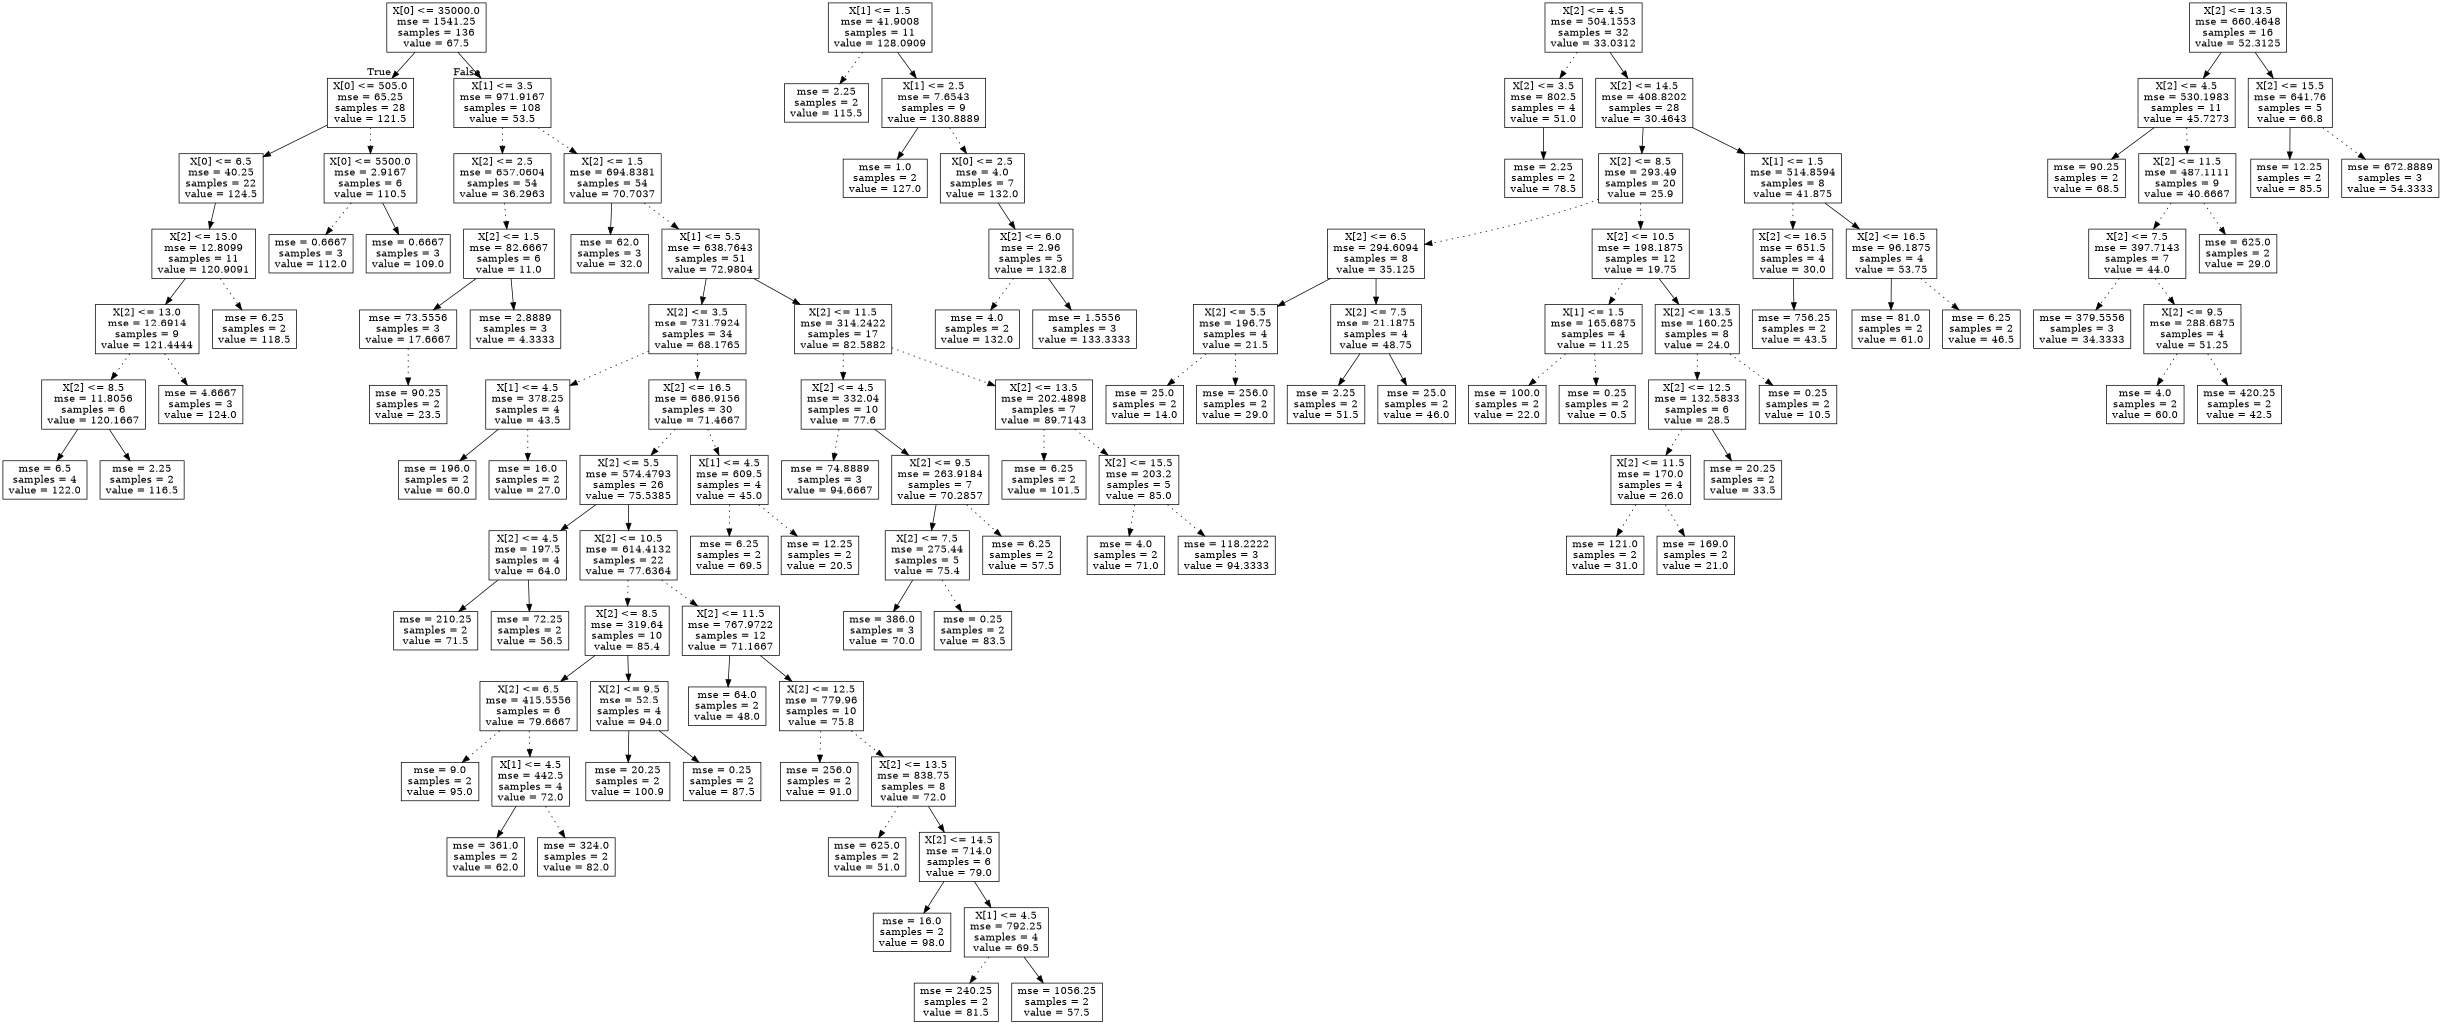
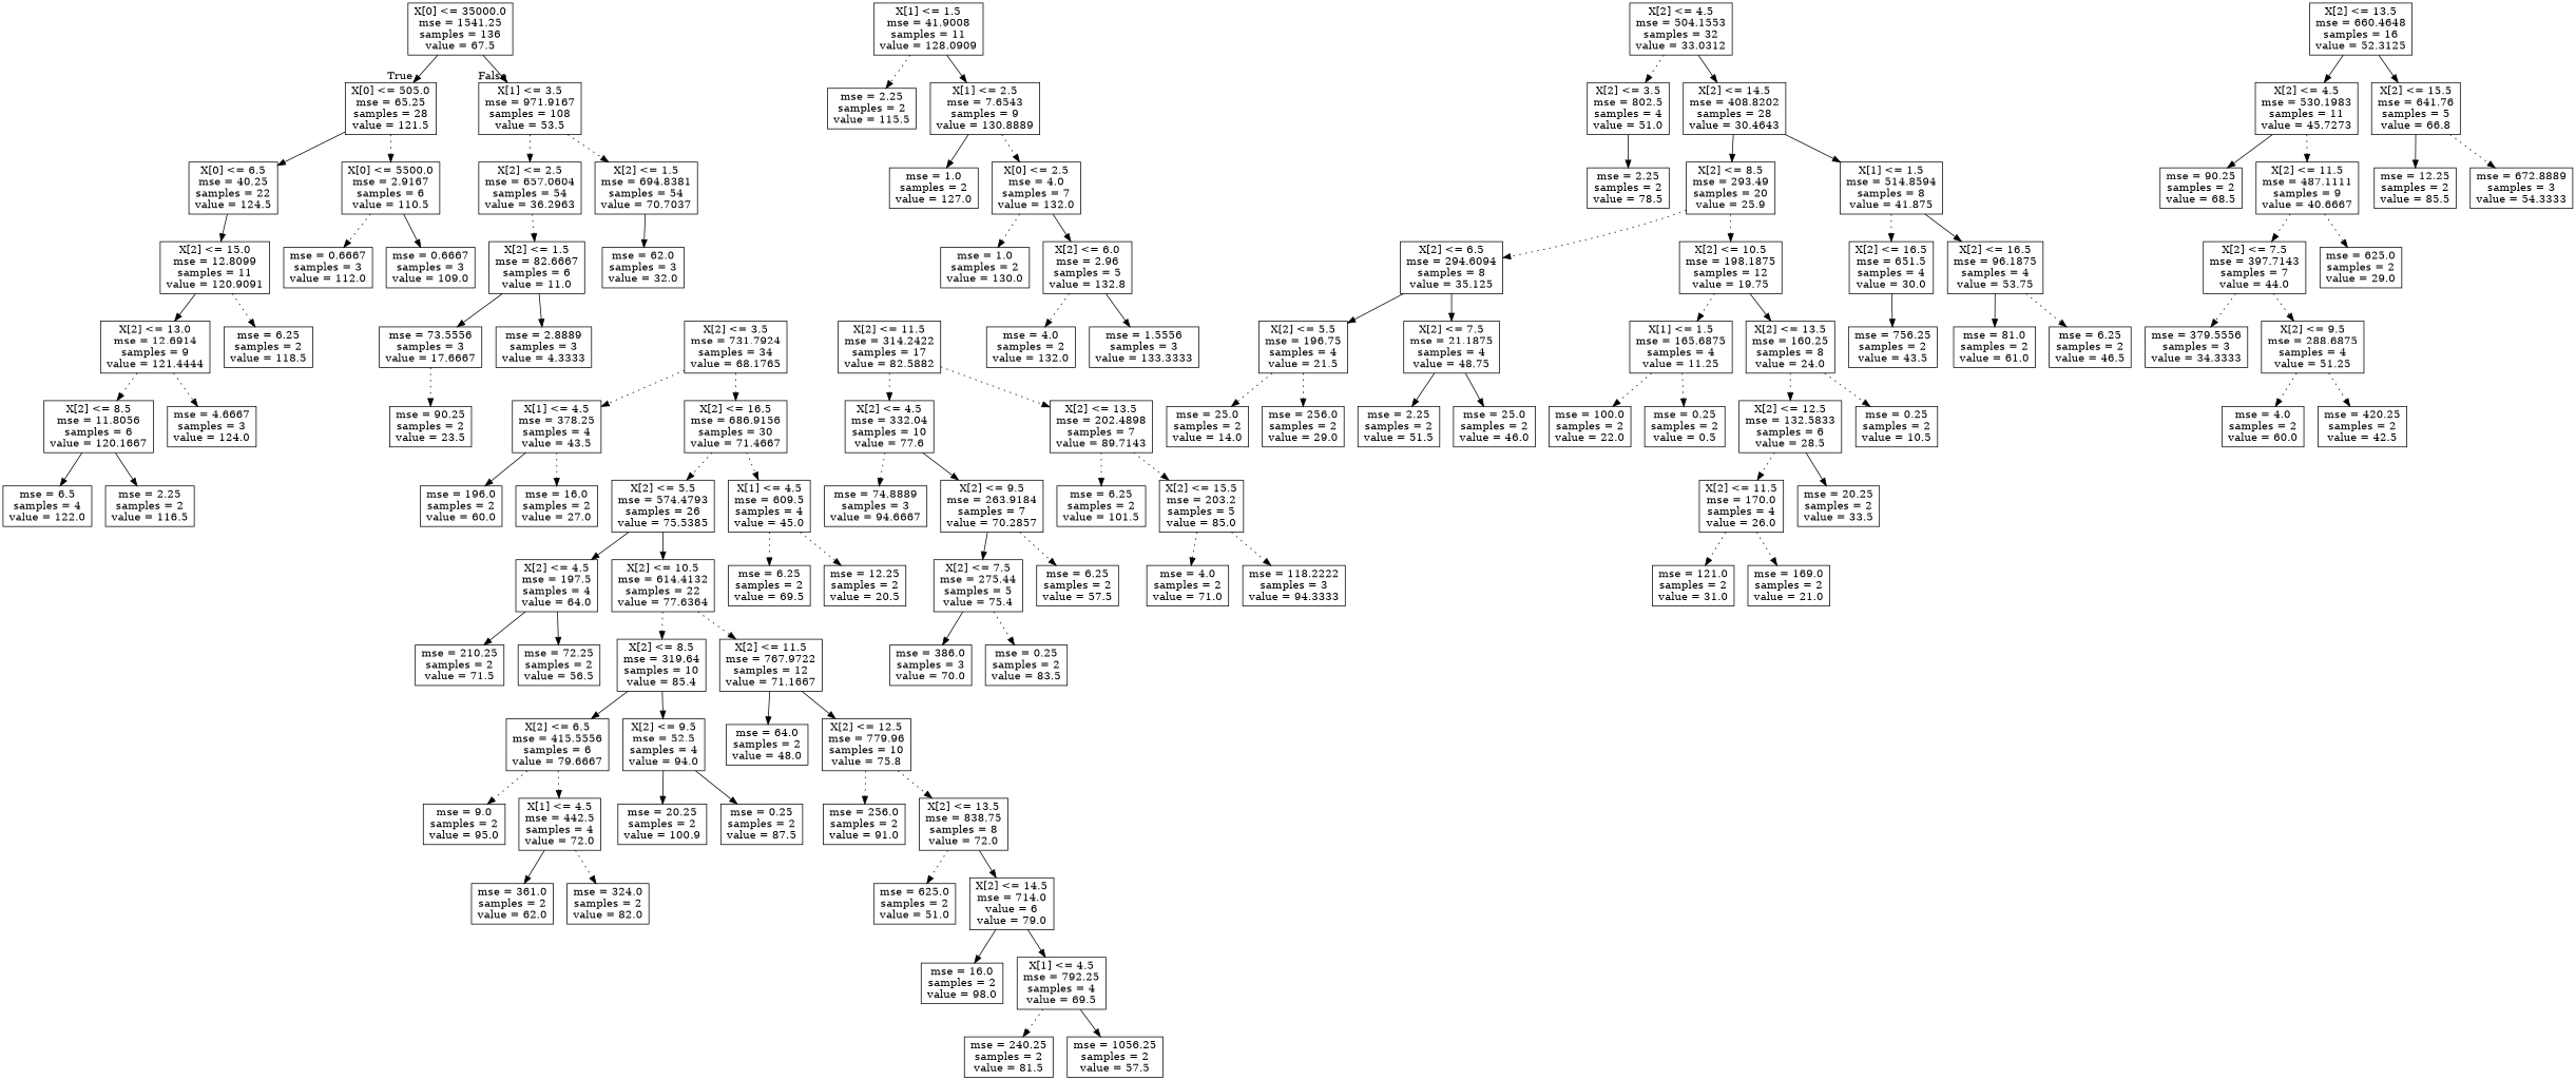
  digraph {
    node [shape=box]
    edge [style=dotted]
    n1 [label="X[0] <= 35000.0\nmse = 1541.25\nsamples = 136\nvalue = 67.5"]
    n2 [label="X[0] <= 505.0\nmse = 65.25\nsamples = 28\nvalue = 121.5"]
    n3 [label="X[1] <= 3.5\nmse = 971.9167\nsamples = 108\nvalue = 53.5"]
    n4 [label="X[0] <= 6.5\nmse = 40.25\nsamples = 22\nvalue = 124.5"]
    n5 [label="X[0] <= 5500.0\nmse = 2.9167\nsamples = 6\nvalue = 110.5"]
    n6 [label="X[2] <= 2.5\nmse = 657.0604\nsamples = 54\nvalue = 36.2963"]
    n7 [label="X[2] <= 1.5\nmse = 694.8381\nsamples = 54\nvalue = 70.7037"]
    n8 [label="X[2] <= 15.0\nmse = 12.8099\nsamples = 11\nvalue = 120.9091"]
    n9 [label="mse = 0.6667\nsamples = 3\nvalue = 112.0"]
    n10 [label="mse = 0.6667\nsamples = 3\nvalue = 109.0"]
    n11 [label="X[1] <= 1.5\nmse = 41.9008\nsamples = 11\nvalue = 128.0909"]
    n12 [label="mse = 2.25\nsamples = 2\nvalue = 115.5"]
    n13 [label="X[1] <= 2.5\nmse = 7.6543\nsamples = 9\nvalue = 130.8889"]
    n14 [label="X[2] <= 13.0\nmse = 12.6914\nsamples = 9\nvalue = 121.4444"]
    n15 [label="mse = 6.25\nsamples = 2\nvalue = 118.5"]
    n16 [label="mse = 1.0\nsamples = 2\nvalue = 127.0"]
    n17 [label="X[0] <= 2.5\nmse = 4.0\nsamples = 7\nvalue = 132.0"]
+   n18 [label="mse = 1.0\nsamples = 2\nvalue = 130.0"]
    n19 [label="X[2] <= 6.0\nmse = 2.96\nsamples = 5\nvalue = 132.8"]
    n20 [label="mse = 4.0\nsamples = 2\nvalue = 132.0"]
    n21 [label="mse = 1.5556\nsamples = 3\nvalue = 133.3333"]
    n22 [label="X[2] <= 8.5\nmse = 11.8056\nsamples = 6\nvalue = 120.1667"]
    n23 [label="mse = 4.6667\nsamples = 3\nvalue = 124.0"]
    n24 [label="mse = 6.5\nsamples = 4\nvalue = 122.0"]
    n25 [label="mse = 2.25\nsamples = 2\nvalue = 116.5"]
    n26 [label="X[2] <= 1.5\nmse = 82.6667\nsamples = 6\nvalue = 11.0"]
    n27 [label="mse = 62.0\nsamples = 3\nvalue = 32.0"]
-   n28 [label="X[1] <= 5.5\nmse = 638.7643\nsamples = 51\nvalue = 72.9804"]
    n29 [label="mse = 73.5556\nsamples = 3\nvalue = 17.6667"]
    n30 [label="mse = 2.8889\nsamples = 3\nvalue = 4.3333"]
    n31 [label="mse = 90.25\nsamples = 2\nvalue = 23.5"]
    n32 [label="X[2] <= 4.5\nmse = 504.1553\nsamples = 32\nvalue = 33.0312"]
    n33 [label="X[2] <= 3.5\nmse = 802.5\nsamples = 4\nvalue = 51.0"]
    n34 [label="X[2] <= 14.5\nmse = 408.8202\nsamples = 28\nvalue = 30.4643"]
    n35 [label="X[2] <= 13.5\nmse = 660.4648\nsamples = 16\nvalue = 52.3125"]
    n36 [label="X[2] <= 4.5\nmse = 530.1983\nsamples = 11\nvalue = 45.7273"]
    n37 [label="X[2] <= 15.5\nmse = 641.76\nsamples = 5\nvalue = 66.8"]
    n38 [label="mse = 2.25\nsamples = 2\nvalue = 78.5"]
    n39 [label="X[2] <= 8.5\nmse = 293.49\nsamples = 20\nvalue = 25.9"]
    n40 [label="X[1] <= 1.5\nmse = 514.8594\nsamples = 8\nvalue = 41.875"]
    n41 [label="X[2] <= 6.5\nmse = 294.6094\nsamples = 8\nvalue = 35.125"]
    n42 [label="X[2] <= 10.5\nmse = 198.1875\nsamples = 12\nvalue = 19.75"]
    n43 [label="X[2] <= 16.5\nmse = 651.5\nsamples = 4\nvalue = 30.0"]
    n44 [label="X[2] <= 16.5\nmse = 96.1875\nsamples = 4\nvalue = 53.75"]
    n45 [label="X[2] <= 5.5\nmse = 196.75\nsamples = 4\nvalue = 21.5"]
    n46 [label="X[2] <= 7.5\nmse = 21.1875\nsamples = 4\nvalue = 48.75"]
    n47 [label="X[1] <= 1.5\nmse = 165.6875\nsamples = 4\nvalue = 11.25"]
    n48 [label="X[2] <= 13.5\nmse = 160.25\nsamples = 8\nvalue = 24.0"]
    n49 [label="mse = 25.0\nsamples = 2\nvalue = 14.0"]
    n50 [label="mse = 256.0\nsamples = 2\nvalue = 29.0"]
    n51 [label="mse = 2.25\nsamples = 2\nvalue = 51.5"]
    n52 [label="mse = 25.0\nsamples = 2\nvalue = 46.0"]
    n53 [label="mse = 100.0\nsamples = 2\nvalue = 22.0"]
    n54 [label="mse = 0.25\nsamples = 2\nvalue = 0.5"]
    n55 [label="X[2] <= 12.5\nmse = 132.5833\nsamples = 6\nvalue = 28.5"]
    n56 [label="mse = 0.25\nsamples = 2\nvalue = 10.5"]
    n57 [label="X[2] <= 11.5\nmse = 170.0\nsamples = 4\nvalue = 26.0"]
    n58 [label="mse = 20.25\nsamples = 2\nvalue = 33.5"]
    n59 [label="mse = 121.0\nsamples = 2\nvalue = 31.0"]
    n60 [label="mse = 169.0\nsamples = 2\nvalue = 21.0"]
    n61 [label="mse = 756.25\nsamples = 2\nvalue = 43.5"]
    n62 [label="mse = 81.0\nsamples = 2\nvalue = 61.0"]
    n63 [label="mse = 6.25\nsamples = 2\nvalue = 46.5"]
    n64 [label="mse = 90.25\nsamples = 2\nvalue = 68.5"]
    n65 [label="X[2] <= 11.5\nmse = 487.1111\nsamples = 9\nvalue = 40.6667"]
    n66 [label="mse = 12.25\nsamples = 2\nvalue = 85.5"]
    n67 [label="mse = 672.8889\nsamples = 3\nvalue = 54.3333"]
    n68 [label="X[2] <= 7.5\nmse = 397.7143\nsamples = 7\nvalue = 44.0"]
    n69 [label="mse = 625.0\nsamples = 2\nvalue = 29.0"]
    n70 [label="mse = 379.5556\nsamples = 3\nvalue = 34.3333"]
    n71 [label="X[2] <= 9.5\nmse = 288.6875\nsamples = 4\nvalue = 51.25"]
    n72 [label="mse = 4.0\nsamples = 2\nvalue = 60.0"]
    n73 [label="mse = 420.25\nsamples = 2\nvalue = 42.5"]
    n74 [label="X[2] <= 3.5\nmse = 731.7924\nsamples = 34\nvalue = 68.1765"]
    n75 [label="X[2] <= 11.5\nmse = 314.2422\nsamples = 17\nvalue = 82.5882"]
    n76 [label="X[1] <= 4.5\nmse = 378.25\nsamples = 4\nvalue = 43.5"]
    n77 [label="X[2] <= 16.5\nmse = 686.9156\nsamples = 30\nvalue = 71.4667"]
    n78 [label="X[2] <= 4.5\nmse = 332.04\nsamples = 10\nvalue = 77.6"]
    n79 [label="X[2] <= 13.5\nmse = 202.4898\nsamples = 7\nvalue = 89.7143"]
    n80 [label="mse = 196.0\nsamples = 2\nvalue = 60.0"]
    n81 [label="mse = 16.0\nsamples = 2\nvalue = 27.0"]
    n82 [label="X[2] <= 5.5\nmse = 574.4793\nsamples = 26\nvalue = 75.5385"]
    n83 [label="X[1] <= 4.5\nmse = 609.5\nsamples = 4\nvalue = 45.0"]
    n84 [label="X[2] <= 4.5\nmse = 197.5\nsamples = 4\nvalue = 64.0"]
    n85 [label="X[2] <= 10.5\nmse = 614.4132\nsamples = 22\nvalue = 77.6364"]
    n86 [label="mse = 6.25\nsamples = 2\nvalue = 69.5"]
    n87 [label="mse = 12.25\nsamples = 2\nvalue = 20.5"]
    n88 [label="mse = 210.25\nsamples = 2\nvalue = 71.5"]
    n89 [label="mse = 72.25\nsamples = 2\nvalue = 56.5"]
    n90 [label="X[2] <= 8.5\nmse = 319.64\nsamples = 10\nvalue = 85.4"]
    n91 [label="X[2] <= 11.5\nmse = 767.9722\nsamples = 12\nvalue = 71.1667"]
    n92 [label="X[2] <= 6.5\nmse = 415.5556\nsamples = 6\nvalue = 79.6667"]
    n93 [label="X[2] <= 9.5\nmse = 52.5\nsamples = 4\nvalue = 94.0"]
    n94 [label="mse = 64.0\nsamples = 2\nvalue = 48.0"]
    n95 [label="X[2] <= 12.5\nmse = 779.96\nsamples = 10\nvalue = 75.8"]
    n96 [label="mse = 9.0\nsamples = 2\nvalue = 95.0"]
    n97 [label="X[1] <= 4.5\nmse = 442.5\nsamples = 4\nvalue = 72.0"]
    n98 [label="mse = 20.25\nsamples = 2\nvalue = 100.9"]
    n99 [label="mse = 0.25\nsamples = 2\nvalue = 87.5"]
    n100 [label="mse = 361.0\nsamples = 2\nvalue = 62.0"]
    n101 [label="mse = 324.0\nsamples = 2\nvalue = 82.0"]
    n102 [label="mse = 256.0\nsamples = 2\nvalue = 91.0"]
    n103 [label="X[2] <= 13.5\nmse = 838.75\nsamples = 8\nvalue = 72.0"]
    n104 [label="mse = 625.0\nsamples = 2\nvalue = 51.0"]
-   n105 [label="X[2] <= 14.5\nmse = 714.0\nsamples = 6\nvalue = 79.0"]
+   n105 [label="X[2] <= 14.5\nmse = 714.0\nvalue = 6\nvalue = 79.0"]
    n106 [label="mse = 16.0\nsamples = 2\nvalue = 98.0"]
    n107 [label="X[1] <= 4.5\nmse = 792.25\nsamples = 4\nvalue = 69.5"]
    n108 [label="mse = 240.25\nsamples = 2\nvalue = 81.5"]
    n109 [label="mse = 1056.25\nsamples = 2\nvalue = 57.5"]
    n110 [label="mse = 74.8889\nsamples = 3\nvalue = 94.6667"]
    n111 [label="X[2] <= 9.5\nmse = 263.9184\nsamples = 7\nvalue = 70.2857"]
    n112 [label="mse = 6.25\nsamples = 2\nvalue = 101.5"]
    n113 [label="X[2] <= 15.5\nmse = 203.2\nsamples = 5\nvalue = 85.0"]
    n114 [label="X[2] <= 7.5\nmse = 275.44\nsamples = 5\nvalue = 75.4"]
    n115 [label="mse = 6.25\nsamples = 2\nvalue = 57.5"]
    n116 [label="mse = 386.0\nsamples = 3\nvalue = 70.0"]
    n117 [label="mse = 0.25\nsamples = 2\nvalue = 83.5"]
    n118 [label="mse = 4.0\nsamples = 2\nvalue = 71.0"]
    n119 [label="mse = 118.2222\nsamples = 3\nvalue = 94.3333"]
    n1 -> n2 [headlabel=True labelangle=45 labeldistance=2.5 style=solid]
    n1 -> n3 [headlabel=False labelangle=-45 labeldistance=2.5 style=solid]
    n2 -> n4 [style=solid]
    n2 -> n5
    n3 -> n6
    n3 -> n7
    n4 -> n8 [style=solid]
    n5 -> n9
    n5 -> n10 [style=solid]
    n6 -> n26
    n7 -> n27 [style=solid]
-   n7 -> n28
    n8 -> n14 [style=solid]
    n8 -> n15
    n11 -> n12
    n11 -> n13 [style=solid]
    n13 -> n16 [style=solid]
    n13 -> n17
    n14 -> n22
    n14 -> n23
+   n17 -> n18
    n17 -> n19 [style=solid]
    n19 -> n20
    n19 -> n21 [style=solid]
    n22 -> n24 [style=solid]
    n22 -> n25 [style=solid]
    n26 -> n29 [style=solid]
    n26 -> n30 [style=solid]
-   n28 -> n74 [style=solid]
-   n28 -> n75 [style=solid]
    n29 -> n31
    n32 -> n33
    n32 -> n34 [style=solid]
    n33 -> n38 [style=solid]
    n34 -> n39 [style=solid]
    n34 -> n40 [style=solid]
    n35 -> n36 [style=solid]
    n35 -> n37 [style=solid]
    n36 -> n64 [style=solid]
    n36 -> n65
    n37 -> n66 [style=solid]
    n37 -> n67
    n39 -> n41
    n39 -> n42
    n40 -> n43
    n40 -> n44 [style=solid]
    n41 -> n45 [style=solid]
    n41 -> n46 [style=solid]
    n42 -> n47
    n42 -> n48 [style=solid]
    n43 -> n61 [style=solid]
    n44 -> n62 [style=solid]
    n44 -> n63
    n45 -> n49
    n45 -> n50
    n46 -> n51 [style=solid]
    n46 -> n52 [style=solid]
    n47 -> n53
    n47 -> n54
    n48 -> n55
    n48 -> n56
    n55 -> n57
    n55 -> n58 [style=solid]
    n57 -> n59
    n57 -> n60
    n65 -> n68
    n65 -> n69
    n68 -> n70
    n68 -> n71
    n71 -> n72
    n71 -> n73
    n74 -> n76
    n74 -> n77
    n75 -> n78
    n75 -> n79
    n76 -> n80 [style=solid]
    n76 -> n81
    n77 -> n82
    n77 -> n83
    n78 -> n110
    n78 -> n111 [style=solid]
    n79 -> n112
    n79 -> n113
    n82 -> n84 [style=solid]
    n82 -> n85 [style=solid]
    n83 -> n86
    n83 -> n87
    n84 -> n88 [style=solid]
    n84 -> n89 [style=solid]
    n85 -> n90
    n85 -> n91
    n90 -> n92 [style=solid]
    n90 -> n93 [style=solid]
    n91 -> n94 [style=solid]
    n91 -> n95 [style=solid]
    n92 -> n96
    n92 -> n97
    n93 -> n98 [style=solid]
    n93 -> n99 [style=solid]
    n95 -> n102
    n95 -> n103
    n97 -> n100 [style=solid]
    n97 -> n101
    n103 -> n104
    n103 -> n105 [style=solid]
    n105 -> n106 [style=solid]
    n105 -> n107 [style=solid]
    n107 -> n108
    n107 -> n109 [style=solid]
    n111 -> n114 [style=solid]
    n111 -> n115
    n113 -> n118
    n113 -> n119
    n114 -> n116 [style=solid]
    n114 -> n117
  }
